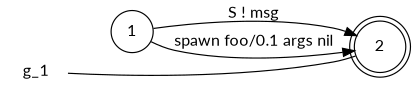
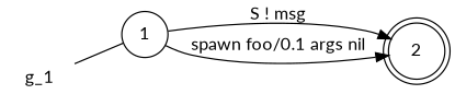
  digraph {
    fontname=Lato
    rankdir=LR
    node [fontname=Lato]
    edge [fontname=Lato]
    n1 [label=g_1 shape=plaintext]
    n2 [label=1 shape=circle]
    n3 [label=2 shape=doublecircle]
-   n1 -> n3 [arrowhead=none]
+   n1 -> n2 [arrowhead=none]
    n2 -> n3 [label="S ! msg"]
    n2 -> n3 [label="spawn foo/0.1 args nil"]
  }
